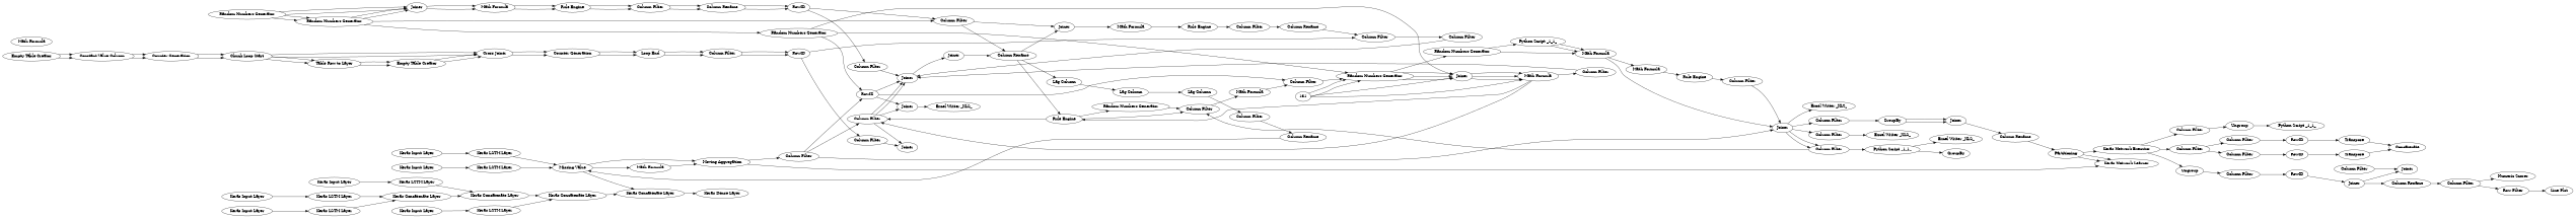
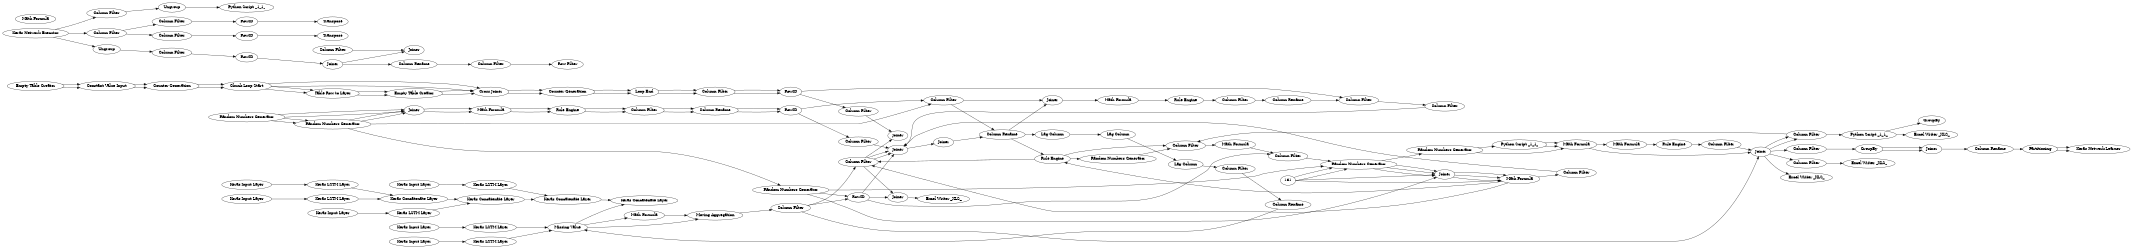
  digraph {
    rankdir=LR
    n1 [label="Keras Input Layer"]
    n2 [label="Keras LSTM Layer"]
    n3 [label="Missing Value"]
    n4 [label="Moving Aggregation"]
    n5 [label="Math Formula"]
    n6 [label="Keras Concatenate Layer"]
    n7 [label="Keras Network Learner"]
    n8 [label="Keras Network Executor"]
    n9 [label="Column Filter"]
    n10 [label="Column Filter"]
    n11 [label=Ungroup]
-   n12 [label="Keras Dense Layer"]
    n13 [label="Column Filter"]
    n14 [label="Column Filter"]
    n15 [label=RowID]
    n16 [label=Joiner]
    n17 [label=Partitioning]
    n18 [label=Ungroup]
    n19 [label="Column Filter"]
    n20 [label="Column Filter"]
    n21 [label="Column Filter"]
    n22 [label="Random Numbers Generator"]
    n23 [label=Joiner]
    n24 [label="Random Numbers Generator"]
    n25 [label="Math Formula"]
    n26 [label="Python Script _1_1_"]
    n27 [label="Math Formula"]
    n28 [label="Column Filter"]
    n29 [label="Rule Engine"]
    n30 [label=Joiner]
    n31 [label=Joiner]
    n32 [label=Joiner]
    n33 [label="Random Numbers Generator"]
    n34 [label="Column Filter"]
    n35 [label=Joiner]
    n36 [label="Excel Writer _XLS_"]
    n37 [label="Column Filter"]
    n38 [label="Random Numbers Generator"]
    n39 [label=Joiner]
    n40 [label="Column Filter"]
    n41 [label="Random Numbers Generator"]
    n42 [label="Math Formula"]
    n43 [label="Column Rename"]
    n44 [label=Joiner]
    n45 [label="Rule Engine"]
    n46 [label="Column Filter"]
    n47 [label="Column Rename"]
    n48 [label=RowID]
    n49 [label="Column Filter"]
    n50 [label="Empty Table Creator"]
-   n51 [label="Constant Value Column"]
+   n51 [label="Constant Value Input"]
    n52 [label="Counter Generation"]
    n53 [label="Chunk Loop Start"]
    n54 [label="Cross Joiner"]
    n55 [label="Counter Generation"]
    n56 [label="Loop End"]
    n57 [label="Empty Table Creator"]
    n58 [label="Column Filter"]
    n59 [label=RowID]
    n60 [label="Table Row to Layer"]
    n61 [label="Column Filter"]
    n62 [label="Column Filter"]
    n63 [label="Column Filter"]
    n64 [label="Random Numbers Generator"]
    n65 [label="Lag Column"]
    n66 [label="Math Formula"]
    n67 [label="Lag Column"]
    n68 [label="Rule Engine"]
    n69 [label="Column Filter"]
    n70 [label="Column Rename"]
    n71 [label="Math Formula"]
    n72 [label="Lag Column"]
    n73 [label="Column Filter"]
    n74 [label="Column Rename"]
    n75 [label="Column Filter"]
    n76 [label="Column Filter"]
    n77 [label="Column Filter"]
    n78 [label="Excel Writer _XLS_"]
    n79 [label="Math Formula"]
    n80 [label="Math Formula"]
    n81 [label="Rule Engine"]
    n82 [label="Column Filter"]
    n83 [label="Python Script _1_1_"]
    n84 [label=GroupBy]
    n85 [label="Excel Writer _XLS_"]
    n86 [label=GroupBy]
    n87 [label="Excel Writer _XLS_"]
    n88 [label="Keras LSTM Layer"]
    n89 [label="Keras Input Layer"]
    n90 [label="Column Rename"]
    n91 [label="Keras Input Layer"]
    n92 [label="Keras LSTM Layer"]
    n93 [label="Keras Concatenate Layer"]
    n94 [label="Keras Input Layer"]
    n95 [label="Keras LSTM Layer"]
    n96 [label="Keras Concatenate Layer"]
    n97 [label="Keras Concatenate Layer"]
    n98 [label="Keras Input Layer"]
    n99 [label="Keras LSTM Layer"]
    n100 [label="Keras Input Layer"]
    n101 [label="Keras LSTM Layer"]
    n102 [label="Python Script _1_1_"]
    n103 [label=RowID]
    n104 [label=RowID]
    n105 [label=Transpose]
    n106 [label=Transpose]
-   n107 [label=Concatenate]
    n108 [label=Joiner]
    n109 [label=RowID]
    n110 [label=Joiner]
    n111 [label=Joiner]
    n112 [label="Column Rename"]
    n113 [label="Column Filter"]
    n114 [label="Column Filter"]
-   n115 [label="Numeric Scorer"]
    n116 [label="Row Filter"]
-   n117 [label="Line Plot"]
    131
    n1 -> n2
    n2 -> n3
    n3 -> n4
    n3 -> n5
    n3 -> n6
-   n4 -> n7
    n4 -> n13
    n5 -> n4
-   n6 -> n12
    n8 -> n9
    n8 -> n10
    n8 -> n11
    n9 -> n18
    n10 -> n19
    n10 -> n20
    n11 -> n21
    n13 -> n14
    n13 -> n15
    n13 -> n16
    n14 -> n30
    n14 -> n31
    n14 -> n31
    n14 -> n32
    n15 -> n31
    n15 -> n32
    n15 -> n37
    n16 -> n75
    n16 -> n75
    n16 -> n76
    n16 -> n77
    n16 -> n78
    n17 -> n7
    n17 -> n7
-   n17 -> n8
    n18 -> n102
    n19 -> n103
    n20 -> n104
    n21 -> n109
    n22 -> n23
    n22 -> n23
    n22 -> n23
    n22 -> n24
    n23 -> n25
    n23 -> n25
    n23 -> n25
    n24 -> n26
    n24 -> n27
    n25 -> n14
    n25 -> n28
    n25 -> n29
    n26 -> n27
    n26 -> n27
    n27 -> n16
    n27 -> n80
    n28 -> n31
    n29 -> n14
    n29 -> n33
    n29 -> n34
    n31 -> n35
    n32 -> n36
    n33 -> n34
    n34 -> n71
    n35 -> n43
    n37 -> n22
    n38 -> n39
    n38 -> n39
    n38 -> n40
    n38 -> n41
    n39 -> n42
    n39 -> n42
    n40 -> n43
    n40 -> n44
    n41 -> n15
    n41 -> n22
    n41 -> n23
    n42 -> n45
    n42 -> n45
    n43 -> n29
    n43 -> n44
    n43 -> n65
    n44 -> n66
    n45 -> n46
    n45 -> n46
    n46 -> n47
    n46 -> n47
    n47 -> n48
    n47 -> n48
    n48 -> n40
    n48 -> n49
    n49 -> n31
    n50 -> n51
    n50 -> n51
    n51 -> n52
    n51 -> n52
    n52 -> n53
    n52 -> n53
    n53 -> n54
    n53 -> n54
    n53 -> n60
    n53 -> n60
    n54 -> n55
    n54 -> n55
    n55 -> n56
    n55 -> n56
    n56 -> n58
    n56 -> n58
    n57 -> n54
    n57 -> n54
    n58 -> n59
    n58 -> n59
    n59 -> n61
    n59 -> n62
    n60 -> n57
    n60 -> n57
    n61 -> n30
    n62 -> n63
    n63 -> n31
    n64 -> n38
    n64 -> n38
    n64 -> n39
    n64 -> n39
    n65 -> n67
    n66 -> n68
    n67 -> n72
    n68 -> n69
    n69 -> n70
    n70 -> n62
    n71 -> n37
    n72 -> n73
    n73 -> n74
    n74 -> n3
    n75 -> n34
    n75 -> n83
    n76 -> n84
    n77 -> n85
    n80 -> n81
    n81 -> n82
    n82 -> n16
    n83 -> n86
    n83 -> n87
    n84 -> n108
    n84 -> n108
    n88 -> n3
    n89 -> n88
    n90 -> n17
    n91 -> n92
    n92 -> n93
    n93 -> n6
    n94 -> n95
    n95 -> n96
    n96 -> n97
    n97 -> n93
    n98 -> n99
    n99 -> n97
    n100 -> n101
    n101 -> n96
    n103 -> n105
    n104 -> n106
-   n105 -> n107
-   n106 -> n107
    n108 -> n90
    n109 -> n110
    n110 -> n111
    n110 -> n112
    n112 -> n113
-   n113 -> n115
    n113 -> n116
    n114 -> n111
-   n116 -> n117
    131 -> n22
    131 -> n22
    131 -> n23
    131 -> n25
  }
